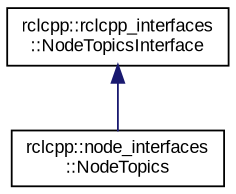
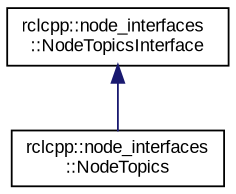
  digraph {
    rankdir=TB
    fontname="Liberation Sans"
    node [color=black fillcolor=white fontname="Liberation Sans" fontsize=10 shape=record style=filled]
-   n1 [height=0.2 label="rclcpp::rclcpp_interfaces\l::NodeTopicsInterface" width=0.4]
+   n1 [height=0.2 label="rclcpp::node_interfaces\l::NodeTopicsInterface" width=0.4]
    n2 [height=0.2 label="rclcpp::node_interfaces\l::NodeTopics" width=0.4]
    n1 -> n2 [color=midnightblue dir=back fontname="Liberation Sans" fontsize=10 labelfontname=Helvetica labelfontsize=10 style=solid]
  }
